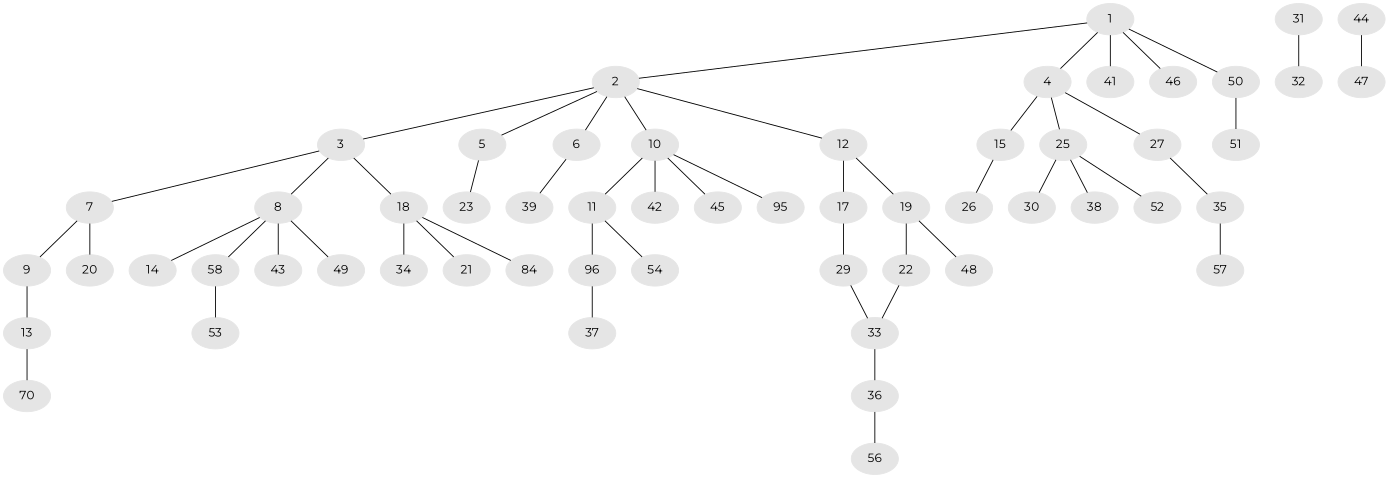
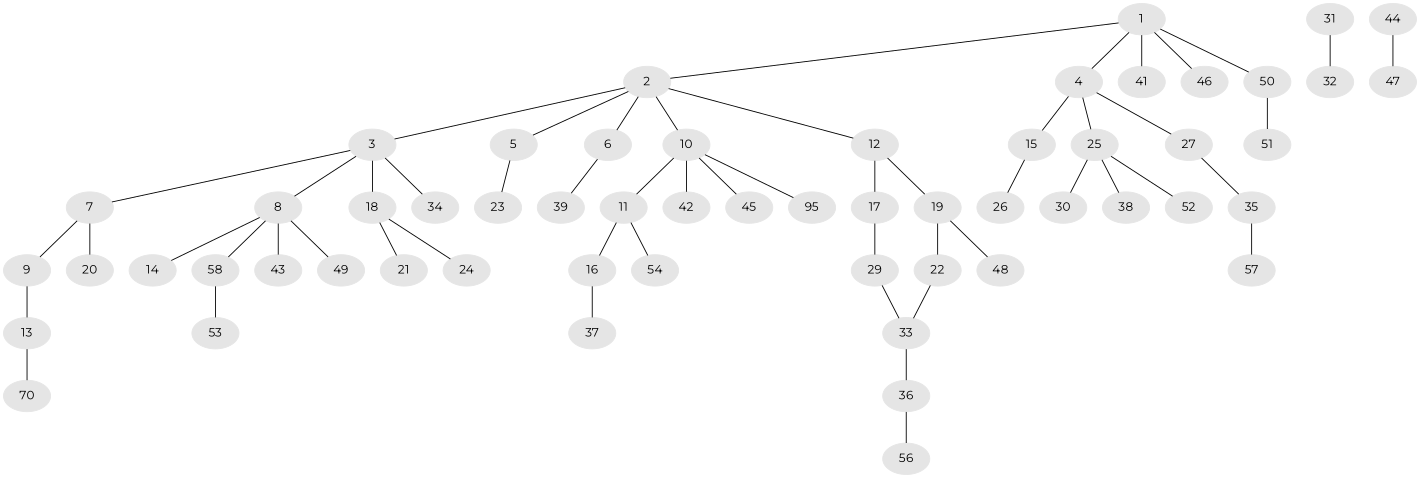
  graph {
    fontname=Montserrat
    node [color=gray90 fontname=Montserrat style=filled]
    edge [fontname=Montserrat]
    1
    2
    4
    41
    46
    50
    3
    5
    6
    10
    12
    15
    25
    27
    51
    7
    8
    18
    34
    23
    39
    11
    42
    45
    n25 [label=95]
-   16 [label=96]
+   16
    54
    17
    19
    9
    20
    14
    n33 [label=58]
    43
    49
    21
-   24 [label=84]
+   24
    26
    30
    38
    52
    35
    13
    53
    n45 [label=70]
    37
    29
    22
    48
    33
    31
    32
    57
    36
    44
    47
    56
    1 -- 2
    1 -- 4
    1 -- 41
    1 -- 46
    1 -- 50
    2 -- 3
    2 -- 5
    2 -- 6
    2 -- 10
    2 -- 12
    4 -- 15
    4 -- 25
    4 -- 27
    50 -- 51
    3 -- 7
    3 -- 8
    3 -- 18
-   18 -- 34
+   3 -- 34
    5 -- 23
    6 -- 39
    10 -- 11
    10 -- 42
    10 -- 45
    10 -- n25
    12 -- 17
    12 -- 19
    15 -- 26
    25 -- 30
    25 -- 38
    25 -- 52
    27 -- 35
    7 -- 9
    7 -- 20
    8 -- 14
    8 -- n33
    8 -- 43
    8 -- 49
    18 -- 21
    18 -- 24
    11 -- 16
    11 -- 54
    16 -- 37
    17 -- 29
    19 -- 22
    19 -- 48
    9 -- 13
    n33 -- 53
    35 -- 57
    13 -- n45
    29 -- 33
    22 -- 33
    33 -- 36
    31 -- 32
    36 -- 56
    44 -- 47
  }
